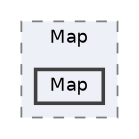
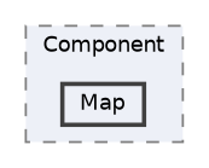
  digraph {
    compound=true
    n1 [color=grey25 fillcolor="#edf0f7" fontname=Helvetica fontsize=10 height=0.2 label=Map shape=box style="filled,bold" width=0.4]
    subgraph cluster_1 {
      bgcolor="#edf0f7"
      fontname=Helvetica
      fontsize=10
-     label=Map
+     label=Component
      pencolor=grey50
      style="filled,dashed"
      n1
    }
  }
